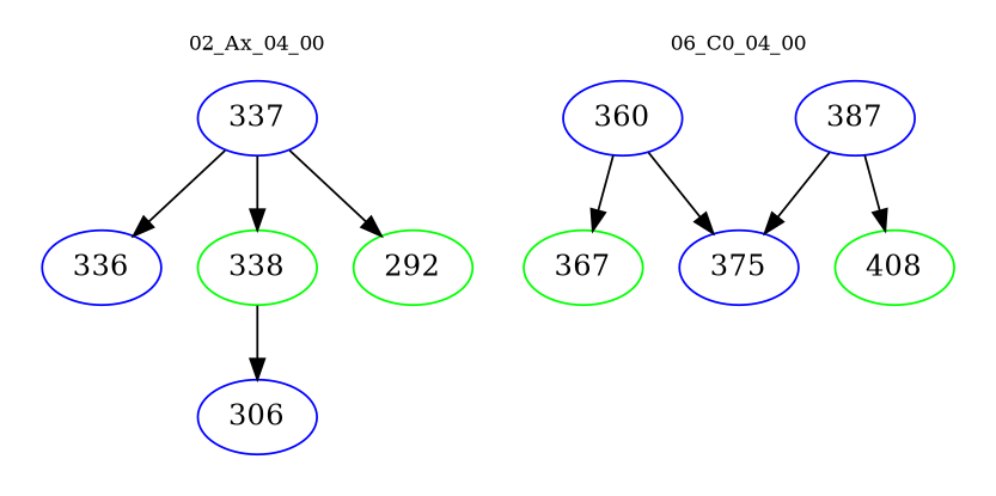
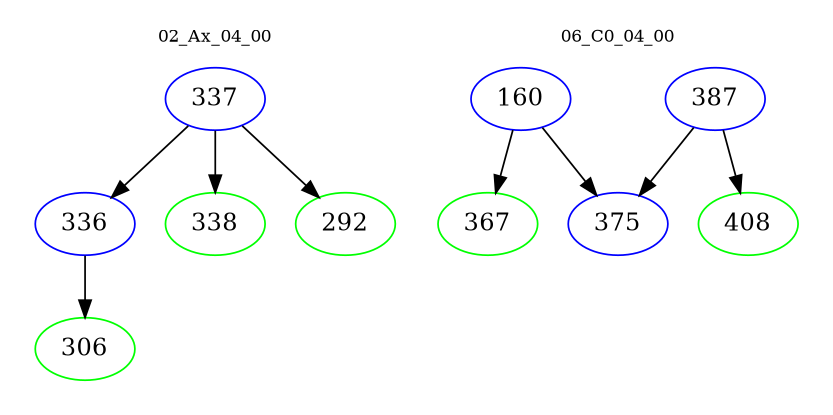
  digraph {
    node [color=blue]
    edge [color=black]
    n1 [label=337]
    n2 [label=336]
    n3 [color=green label=338]
-   n4 [label=306]
+   n4 [color=green label=306]
    n5 [color=green label=292]
    n6 [label=387]
    n7 [label=375]
    n8 [color=green label=408]
-   n9 [label=360]
+   n9 [label=160]
    n10 [color=green label=367]
    subgraph cluster_1 {
      color=white
      fontsize=10
      label="02_Ax_04_00"
      n1
      n2
      n3
      n4
      n5
    }
    subgraph cluster_2 {
      color=white
      fontsize=10
      label="06_C0_04_00"
      n6
      n7
      n8
      n9
      n10
    }
    n1 -> n2
    n1 -> n3
    n1 -> n5
-   n3 -> n4
+   n2 -> n4
    n6 -> n7
    n6 -> n8
    n9 -> n7
    n9 -> n10
  }
